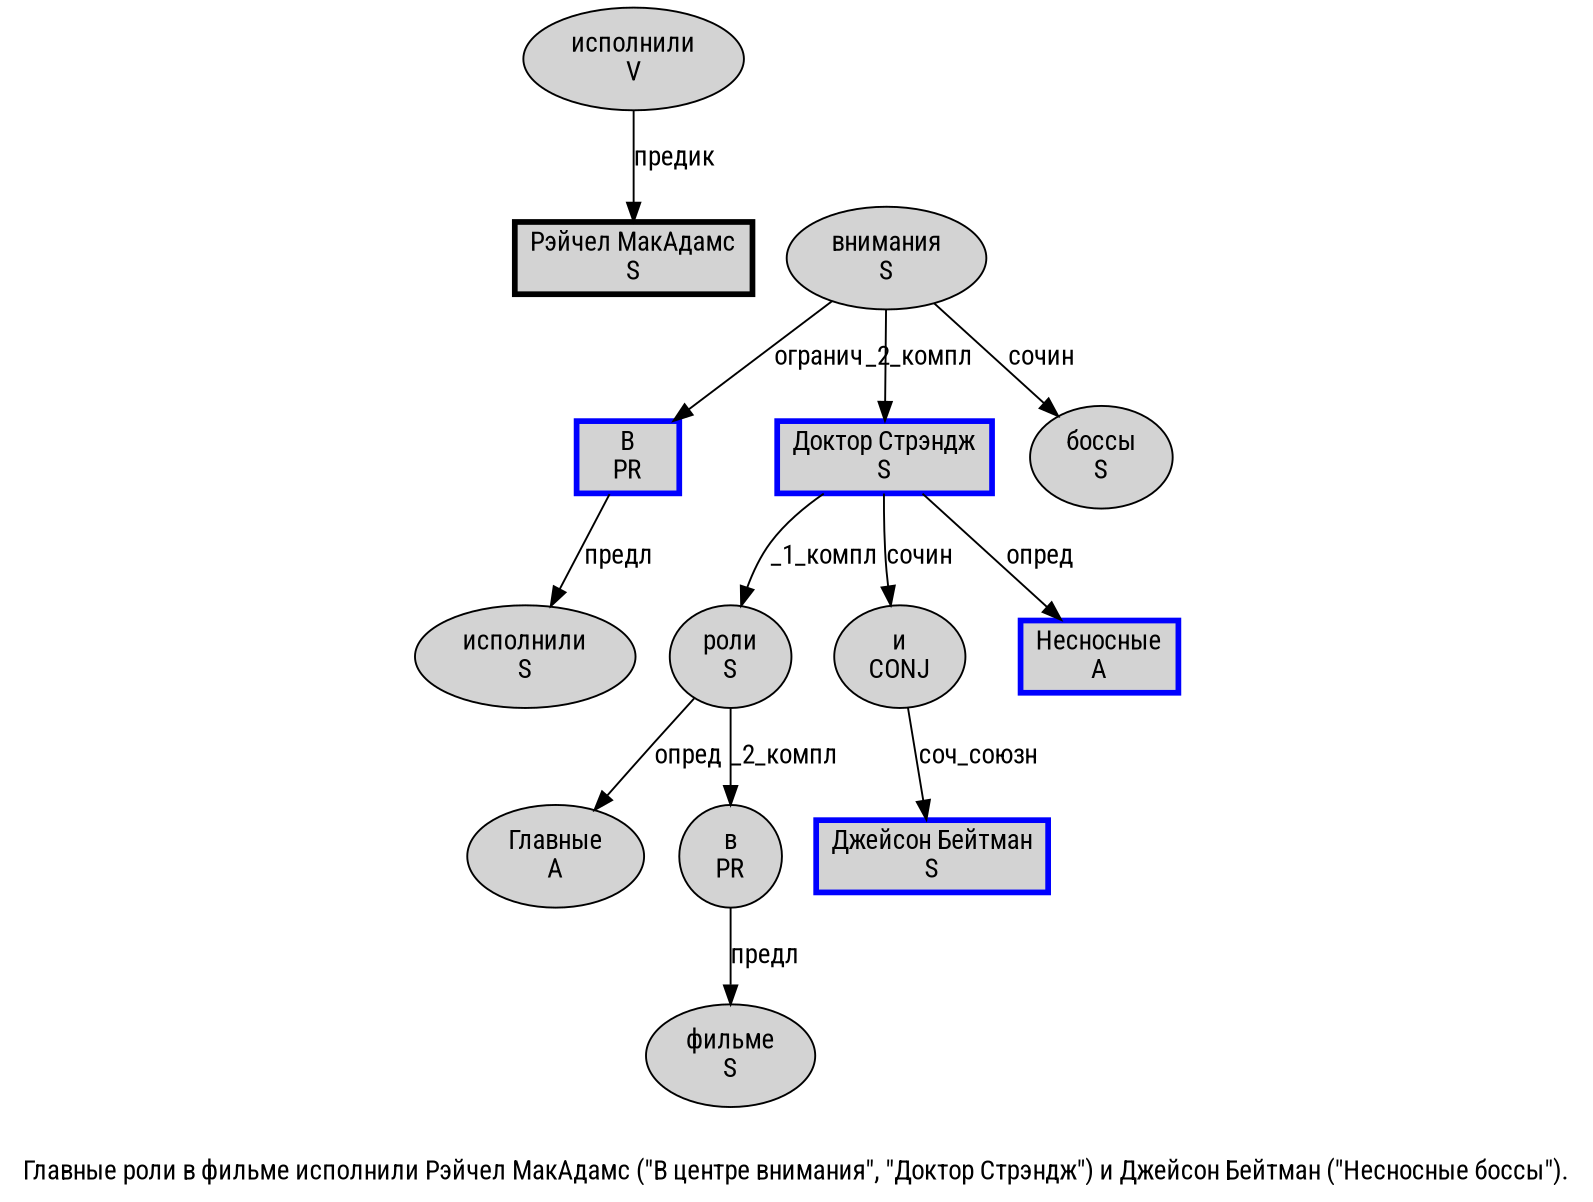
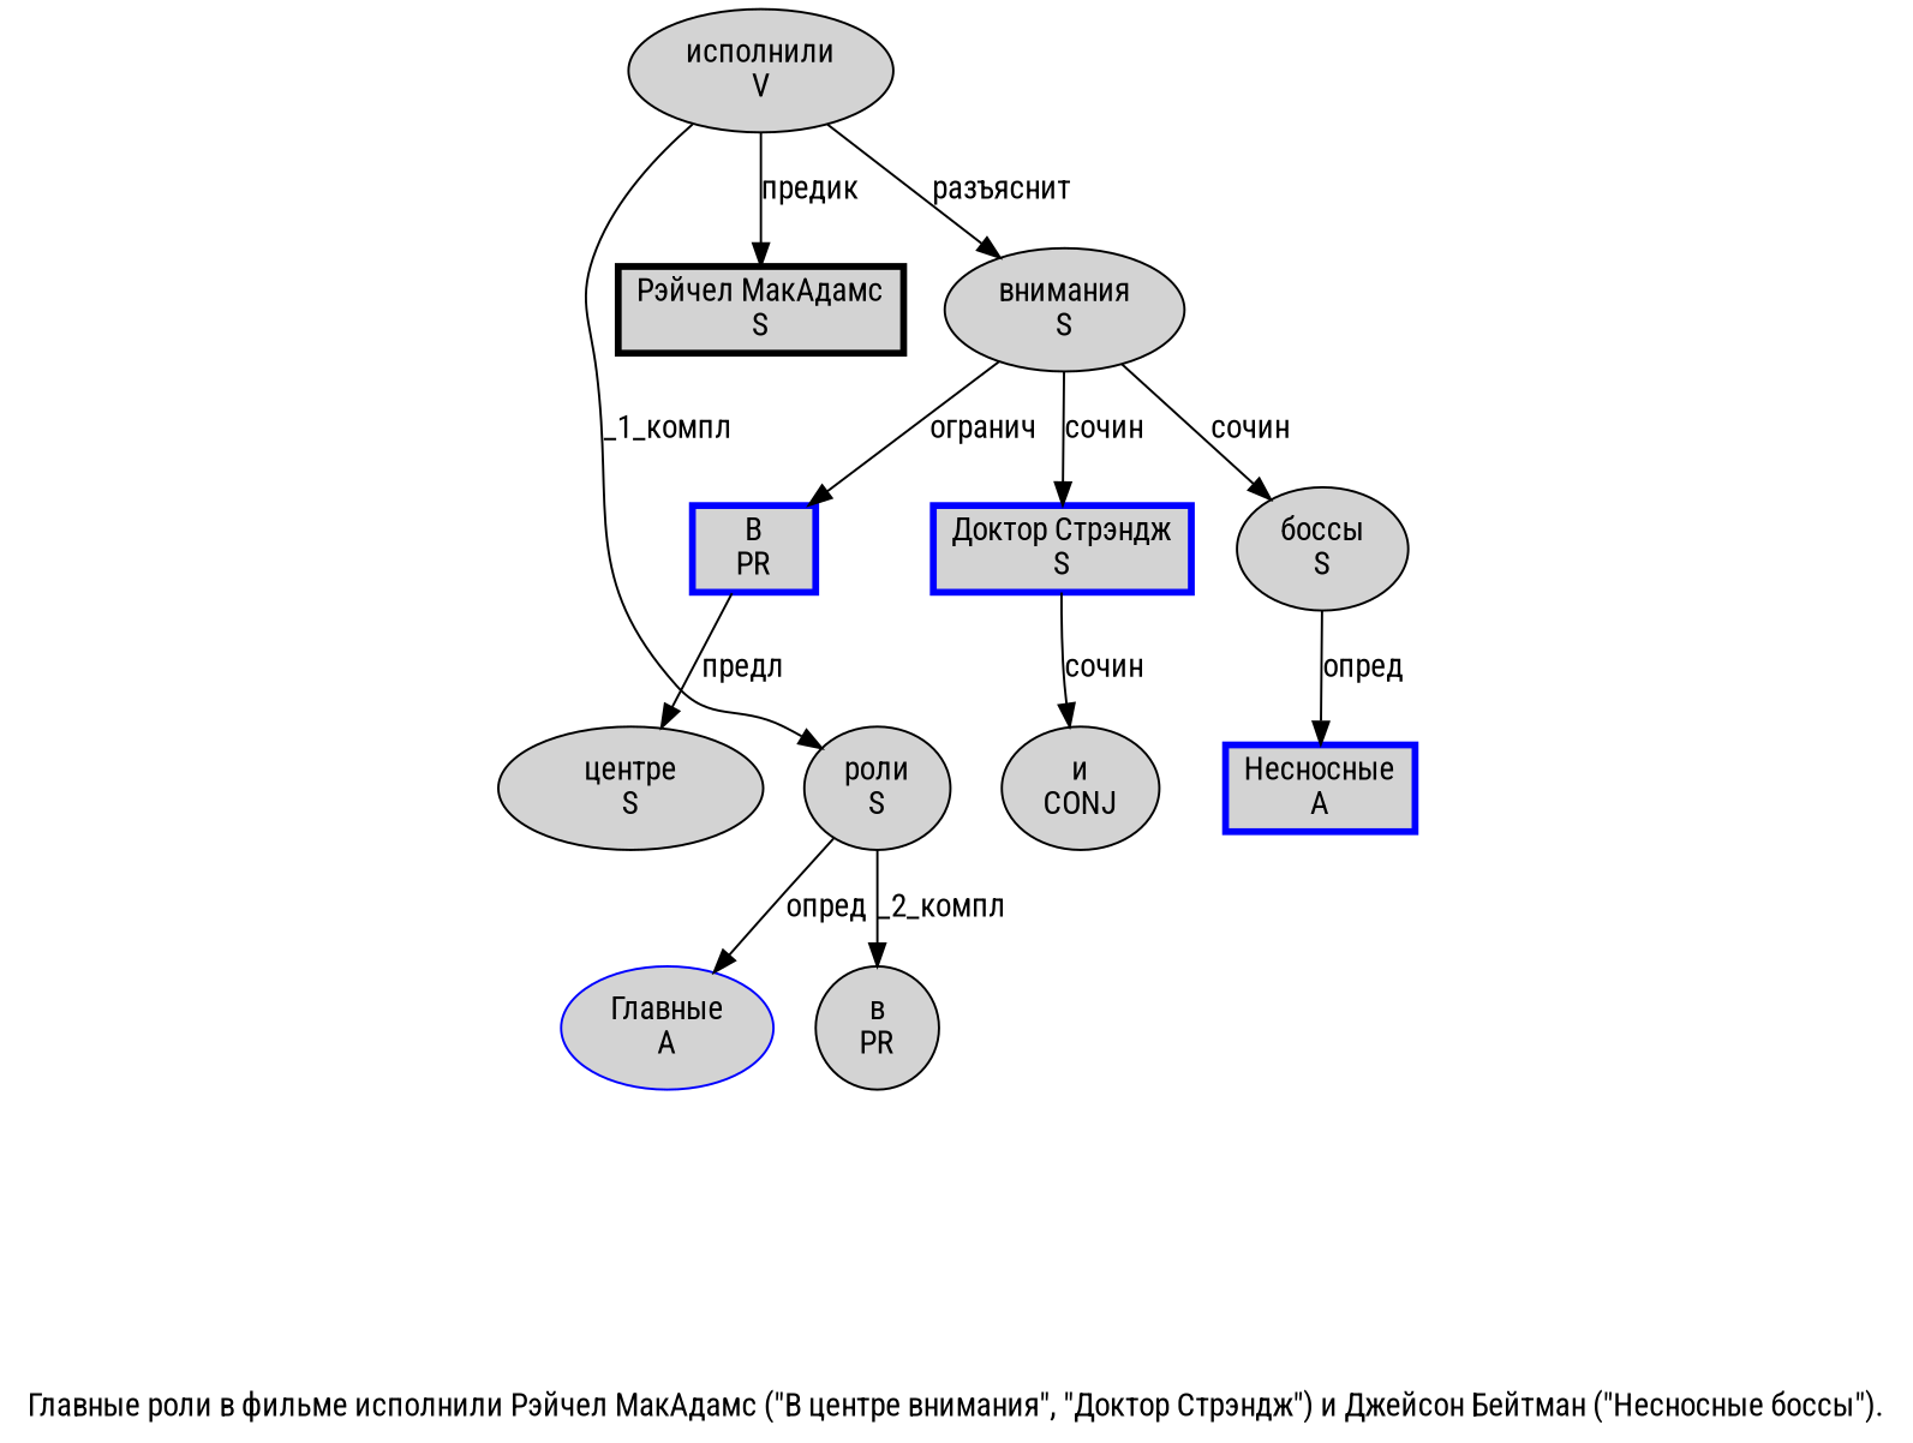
  digraph {
    fontname="Roboto Condensed"
    label="Главные роли в фильме исполнили Рэйчел МакАдамс (\"В центре внимания\", \"Доктор Стрэндж\") и Джейсон Бейтман (\"Несносные боссы\")."
    node [fillcolor=lightgray fontname="Roboto Condensed" penwidth=1 shape=ellipse style=filled]
    edge [fontname="Roboto Condensed"]
-   n1 [label="Главные\nA"]
+   n1 [label="Главные\nA" color=blue]
    n2 [label="роли\nS"]
    n3 [label="в\nPR"]
-   n4 [label="фильме\nS"]
    n5 [label="исполнили\nV"]
    n6 [color=black label="Рэйчел МакАдамс\nS" penwidth=3 shape=box]
    n7 [label="внимания\nS"]
    n8 [color=blue label="В\nPR" penwidth=3 shape=box]
    n9 [color=blue label="Доктор Стрэндж\nS" penwidth=3 shape=box]
    n10 [label="боссы\nS"]
-   n11 [label="исполнили\nS"]
+   n11 [label="центре\nS"]
    n12 [label="и\nCONJ"]
    n13 [color=blue label="Несносные\nA" penwidth=3 shape=box]
-   n14 [color=blue label="Джейсон Бейтман\nS" penwidth=3 shape=box]
    n2 -> n1 [label="опред"]
    n2 -> n3 [label="_2_компл"]
-   n3 -> n4 [label="предл"]
-   n9 -> n2 [label="_1_компл"]
+   n5 -> n2 [label="_1_компл"]
    n5 -> n6 [label="предик"]
+   n5 -> n7 [label="разъяснит"]
    n7 -> n8 [label="огранич"]
-   n7 -> n9 [label="_2_компл"]
+   n7 -> n9 [label="сочин"]
    n7 -> n10 [label="сочин"]
    n8 -> n11 [label="предл"]
    n9 -> n12 [label="сочин"]
-   n9 -> n13 [label="опред"]
-   n12 -> n14 [label="соч_союзн"]
+   n10 -> n13 [label="опред"]
  }
